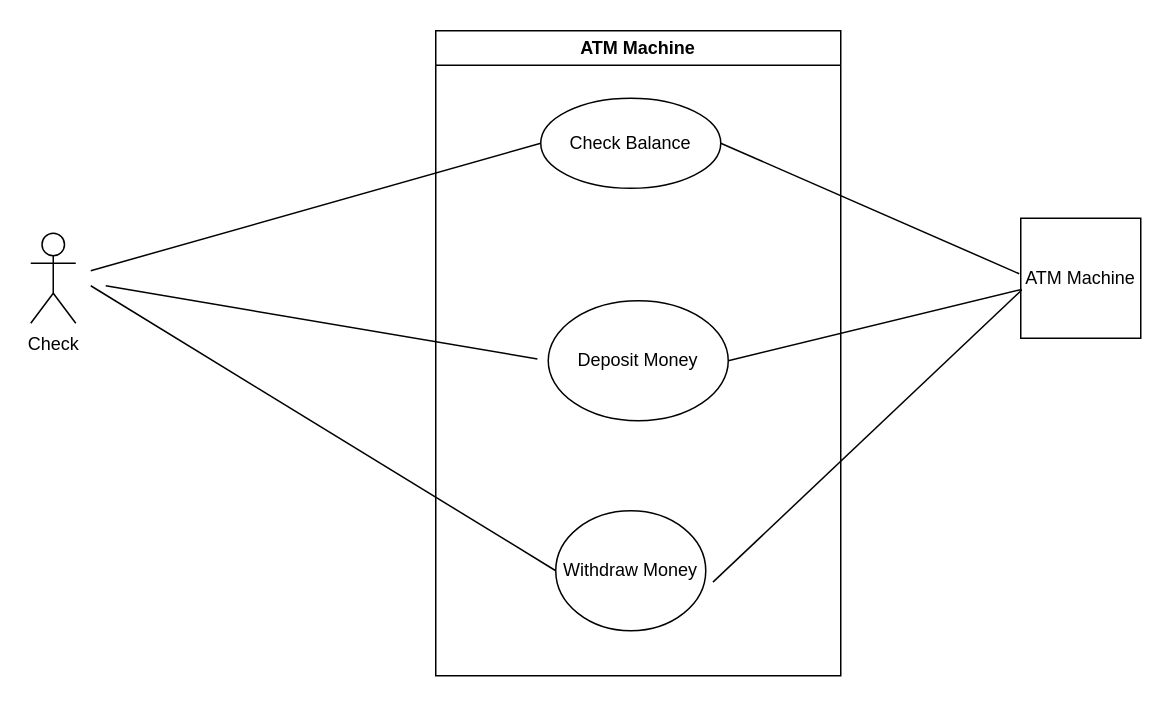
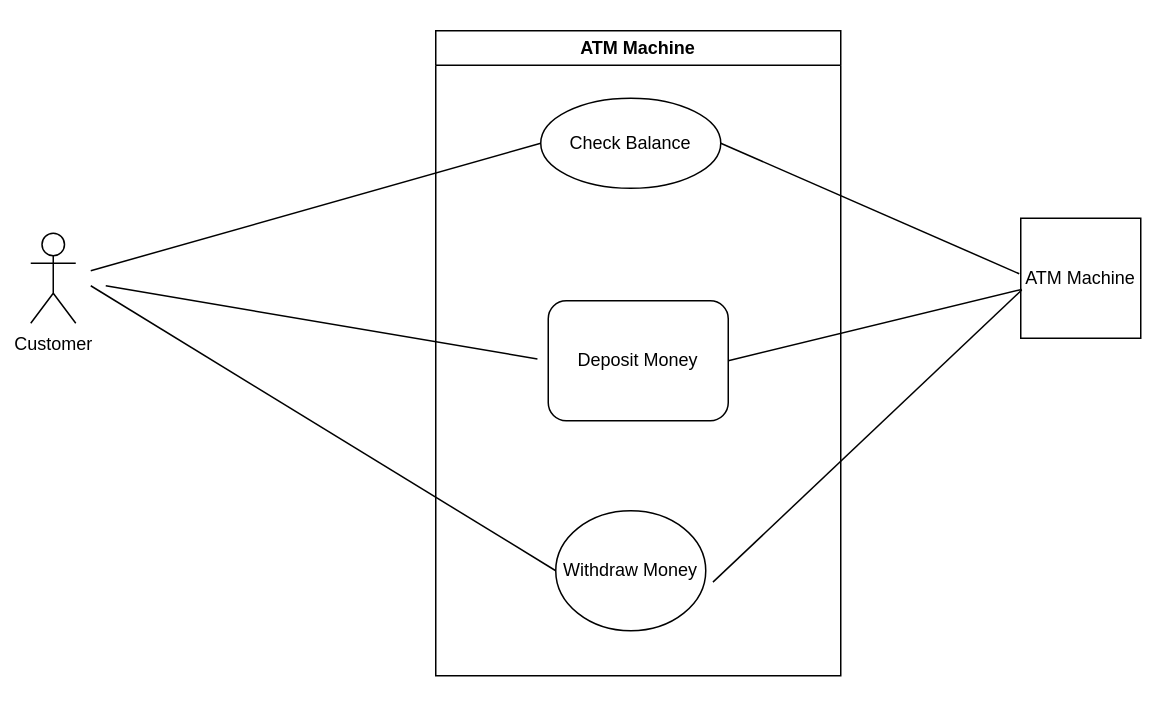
  <mxCell id="0" />
  <mxCell id="1" parent="0" />
  <mxCell id="2" value="ATM Machine" style="swimlane;whiteSpace=wrap;html=1;" vertex="1" parent="1"><mxGeometry x="290" y="20" width="270" height="430" as="geometry" /></mxCell>
  <mxCell id="3" value="Check Balance" style="ellipse;whiteSpace=wrap;html=1;" vertex="1" parent="2"><mxGeometry x="70" y="45" width="120" height="60" as="geometry" /></mxCell>
  <mxCell id="4" value="Withdraw Money" style="ellipse;whiteSpace=wrap;html=1;" vertex="1" parent="2"><mxGeometry x="80" y="320" width="100" height="80" as="geometry" /></mxCell>
- <mxCell id="5" value="Deposit Money" style="ellipse;whiteSpace=wrap;html=1;" vertex="1" parent="2"><mxGeometry x="75" y="180" width="120" height="80" as="geometry" /></mxCell>
- <mxCell id="6" value="Check" style="shape=umlActor;verticalLabelPosition=bottom;verticalAlign=top;html=1;outlineConnect=0;" vertex="1" parent="1"><mxGeometry x="20" y="155" width="30" height="60" as="geometry" /></mxCell>
+ <mxCell id="5" value="Deposit Money" style="whiteSpace=wrap;html=1;rounded=1;" vertex="1" parent="2"><mxGeometry x="75" y="180" width="120" height="80" as="geometry" /></mxCell>
+ <mxCell id="6" value="Customer" style="shape=umlActor;verticalLabelPosition=bottom;verticalAlign=top;html=1;outlineConnect=0;" vertex="1" parent="1"><mxGeometry x="20" y="155" width="30" height="60" as="geometry" /></mxCell>
  <mxCell id="7" value="ATM Machine" style="whiteSpace=wrap;html=1;aspect=fixed;" vertex="1" parent="1"><mxGeometry x="680" y="145" width="80" height="80" as="geometry" /></mxCell>
  <mxCell id="8" value="" style="endArrow=none;html=1;rounded=0;entryX=0;entryY=0.5;entryDx=0;entryDy=0;" edge="1" parent="1" target="3"><mxGeometry width="50" height="50" relative="1" as="geometry"><mxPoint x="60" y="180" as="sourcePoint" /><mxPoint x="420" y="210" as="targetPoint" /></mxGeometry></mxCell>
  <mxCell id="9" value="" style="endArrow=none;html=1;rounded=0;endSize=5;exitX=1;exitY=0.5;exitDx=0;exitDy=0;" edge="1" parent="1" source="3"><mxGeometry width="50" height="50" relative="1" as="geometry"><mxPoint x="500" y="185" as="sourcePoint" /><mxPoint x="679" y="182" as="targetPoint" /></mxGeometry></mxCell>
  <mxCell id="10" value="" style="endArrow=none;html=1;rounded=0;entryX=-0.06;entryY=0.485;entryDx=0;entryDy=0;entryPerimeter=0;" edge="1" parent="1" target="5"><mxGeometry width="50" height="50" relative="1" as="geometry"><mxPoint x="70" y="190" as="sourcePoint" /><mxPoint x="370" y="115" as="targetPoint" /></mxGeometry></mxCell>
  <mxCell id="11" value="" style="endArrow=none;html=1;rounded=0;entryX=0;entryY=0.5;entryDx=0;entryDy=0;" edge="1" parent="1" target="4"><mxGeometry width="50" height="50" relative="1" as="geometry"><mxPoint x="60" y="190" as="sourcePoint" /><mxPoint x="368" y="249" as="targetPoint" /></mxGeometry></mxCell>
  <mxCell id="12" value="" style="endArrow=none;html=1;rounded=0;endSize=5;exitX=1;exitY=0.5;exitDx=0;exitDy=0;entryX=0.008;entryY=0.593;entryDx=0;entryDy=0;entryPerimeter=0;" edge="1" parent="1" source="5" target="7"><mxGeometry width="50" height="50" relative="1" as="geometry"><mxPoint x="490" y="115" as="sourcePoint" /><mxPoint x="689" y="192" as="targetPoint" /></mxGeometry></mxCell>
  <mxCell id="13" value="" style="endArrow=none;html=1;rounded=0;endSize=5;exitX=1.048;exitY=0.595;exitDx=0;exitDy=0;exitPerimeter=0;entryX=0.008;entryY=0.598;entryDx=0;entryDy=0;entryPerimeter=0;" edge="1" parent="1" source="4" target="7"><mxGeometry width="50" height="50" relative="1" as="geometry"><mxPoint x="495" y="250" as="sourcePoint" /><mxPoint x="699" y="202" as="targetPoint" /></mxGeometry></mxCell>
